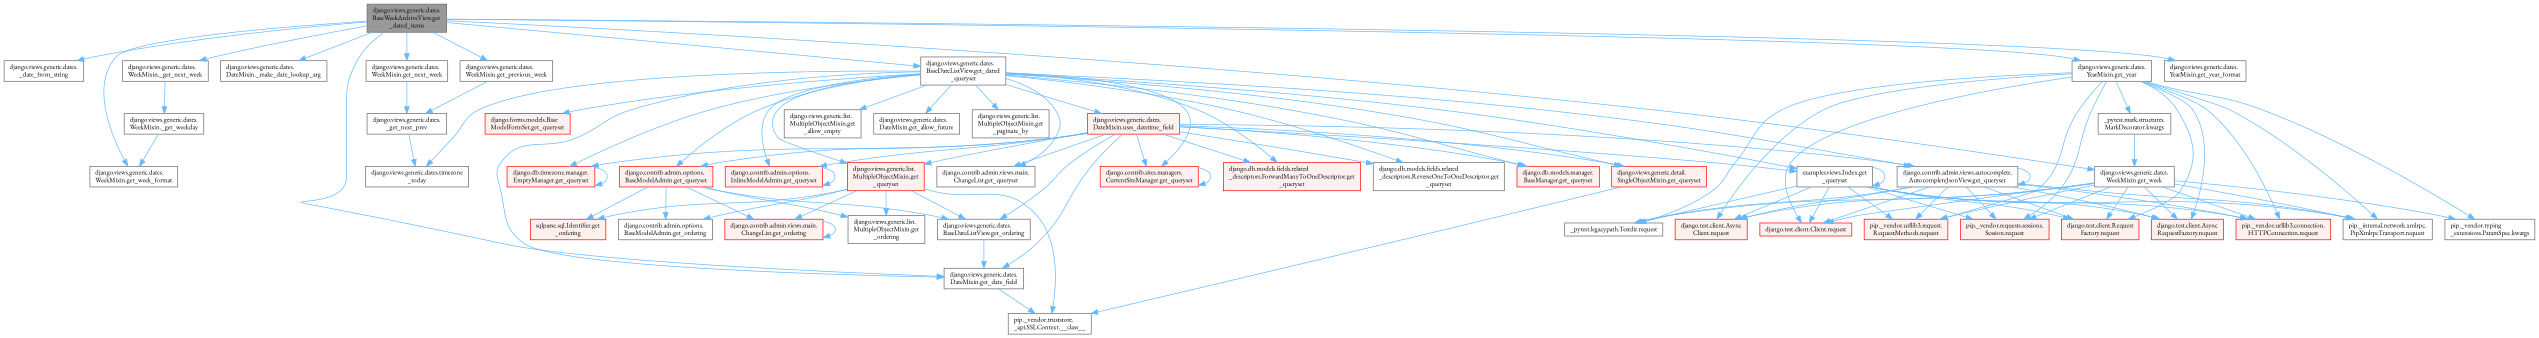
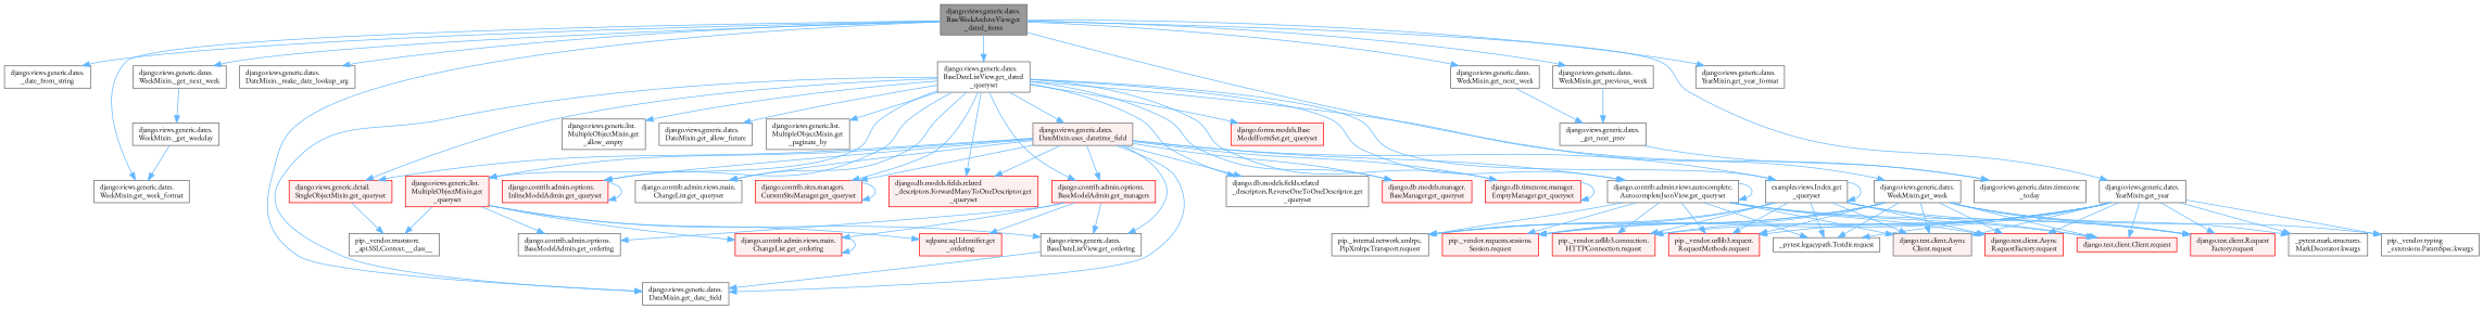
  digraph {
    fontname="EB Garamond"
    rankdir=TB
    node [color=grey40 fillcolor=white fontname="EB Garamond" fontsize=10 shape=box style=filled]
    edge [color=steelblue1 fontname="EB Garamond" fontsize=10 labelfontname=Helvetica labelfontsize=10 style=solid]
    n1 [color=gray40 fillcolor=grey60 fontcolor=black height=0.2 label="django.views.generic.dates.\lBaseWeekArchiveView.get\l_dated_items" width=0.4]
    n2 [height=0.2 label="django.views.generic.dates.\l_date_from_string" width=0.4]
    n3 [height=0.2 label="django.views.generic.dates.\lWeekMixin._get_next_week" width=0.4]
    n4 [height=0.2 label="django.views.generic.dates.\lWeekMixin.get_week_format" width=0.4]
    n5 [height=0.2 label="django.views.generic.dates.\lDateMixin._make_date_lookup_arg" width=0.4]
    n6 [height=0.2 label="django.views.generic.dates.\lDateMixin.get_date_field" width=0.4]
    n7 [height=0.2 label="django.views.generic.dates.\lBaseDateListView.get_dated\l_queryset" width=0.4]
    n8 [height=0.2 label="django.views.generic.dates.\lWeekMixin.get_next_week" width=0.4]
    n9 [height=0.2 label="django.views.generic.dates.\lWeekMixin.get_previous_week" width=0.4]
    n10 [height=0.2 label="django.views.generic.dates.\lWeekMixin.get_week" width=0.4]
    n11 [height=0.2 label="django.views.generic.dates.\lYearMixin.get_year" width=0.4]
    n12 [height=0.2 label="django.views.generic.dates.\lYearMixin.get_year_format" width=0.4]
    n13 [height=0.2 label="django.views.generic.dates.\lWeekMixin._get_weekday" width=0.4]
    n14 [height=0.2 label="pip._vendor.truststore.\l_api.SSLContext.__class__" width=0.4]
    n15 [height=0.2 label="django.views.generic.list.\lMultipleObjectMixin.get\l_allow_empty" width=0.4]
    n16 [height=0.2 label="django.views.generic.dates.\lDateMixin.get_allow_future" width=0.4]
    n17 [height=0.2 label="django.views.generic.list.\lMultipleObjectMixin.get\l_paginate_by" width=0.4]
-   n18 [color=red fillcolor="#FFF0F0" height=0.2 label="django.contrib.admin.options.\lBaseModelAdmin.get_queryset" width=0.4]
+   n18 [color=red fillcolor="#FFF0F0" height=0.2 label="django.contrib.admin.options.\lBaseModelAdmin.get_managers" width=0.4]
    n19 [color=red fillcolor="#FFF0F0" height=0.2 label="django.contrib.admin.options.\lInlineModelAdmin.get_queryset" width=0.4]
    n20 [height=0.2 label="django.contrib.admin.views.autocomplete.\lAutocompleteJsonView.get_queryset" width=0.4]
    n21 [height=0.2 label="django.contrib.admin.views.main.\lChangeList.get_queryset" width=0.4]
    n22 [color=red fillcolor="#FFF0F0" height=0.2 label="django.contrib.sites.managers.\lCurrentSiteManager.get_queryset" width=0.4]
    n23 [color=red fillcolor="#FFF0F0" height=0.2 label="django.db.models.fields.related\l_descriptors.ForwardManyToOneDescriptor.get\l_queryset" width=0.4]
    n24 [height=0.2 label="django.db.models.fields.related\l_descriptors.ReverseOneToOneDescriptor.get\l_queryset" width=0.4]
    n25 [color=red fillcolor="#FFF0F0" height=0.2 label="django.db.models.manager.\lBaseManager.get_queryset" width=0.4]
    n26 [color=red fillcolor="#FFF0F0" height=0.2 label="django.db.timezone.manager.\lEmptyManager.get_queryset" width=0.4]
    n27 [color=red fillcolor="#FFF0F0" height=0.2 label="django.forms.models.Base\lModelFormSet.get_queryset" width=0.4]
    n28 [color=red fillcolor="#FFF0F0" height=0.2 label="django.views.generic.detail.\lSingleObjectMixin.get_queryset" width=0.4]
    n29 [color=red fillcolor="#FFF0F0" height=0.2 label="django.views.generic.list.\lMultipleObjectMixin.get\l_queryset" width=0.4]
    n30 [height=0.2 label="examples.views.Index.get\l_queryset" width=0.4]
    n31 [height=0.2 label="django.views.generic.dates.timezone\l_today" width=0.4]
-   n32 [color=red fillcolor="#FFF0F0" height=0.2 label="django.views.generic.dates.\lDateMixin.uses_datetime_field" width=0.4]
+   n32 [fillcolor="#FFF0F0" height=0.2 label="django.views.generic.dates.\lDateMixin.uses_datetime_field" width=0.4]
    n33 [height=0.2 label="django.views.generic.dates.\l_get_next_prev" width=0.4]
    n34 [height=0.2 label="_pytest.legacypath.Testdir.request" width=0.4]
-   n35 [color=red fillcolor="#FFF0F0" height=0.2 label="django.test.client.Async\lClient.request" width=0.4]
+   n35 [fillcolor="#FFF0F0" height=0.2 label="django.test.client.Async\lClient.request" width=0.4]
    n36 [color=red fillcolor="#FFF0F0" height=0.2 label="django.test.client.Async\lRequestFactory.request" width=0.4]
    n37 [color=red fillcolor="#FFF0F0" height=0.2 label="django.test.client.Client.request" width=0.4]
    n38 [color=red fillcolor="#FFF0F0" height=0.2 label="django.test.client.Request\lFactory.request" width=0.4]
    n39 [height=0.2 label="pip._internal.network.xmlrpc.\lPipXmlrpcTransport.request" width=0.4]
    n40 [color=red fillcolor="#FFF0F0" height=0.2 label="pip._vendor.requests.sessions.\lSession.request" width=0.4]
    n41 [color=red fillcolor="#FFF0F0" height=0.2 label="pip._vendor.urllib3.connection.\lHTTPConnection.request" width=0.4]
    n42 [color=red fillcolor="#FFF0F0" height=0.2 label="pip._vendor.urllib3.request.\lRequestMethods.request" width=0.4]
    n43 [height=0.2 label="_pytest.mark.structures.\lMarkDecorator.kwargs" width=0.4]
    n44 [height=0.2 label="pip._vendor.typing\l_extensions.ParamSpec.kwargs" width=0.4]
    n45 [height=0.2 label="django.contrib.admin.options.\lBaseModelAdmin.get_ordering" width=0.4]
    n46 [color=red fillcolor="#FFF0F0" height=0.2 label="django.contrib.admin.views.main.\lChangeList.get_ordering" width=0.4]
    n47 [height=0.2 label="django.views.generic.dates.\lBaseDateListView.get_ordering" width=0.4]
-   n48 [height=0.2 label="django.views.generic.list.\lMultipleObjectMixin.get\l_ordering" width=0.4]
    n49 [color=red fillcolor="#FFF0F0" height=0.2 label="sqlparse.sql.Identifier.get\l_ordering" width=0.4]
    n1 -> n2
    n1 -> n3
    n1 -> n4
    n1 -> n5
    n1 -> n6
    n1 -> n7
    n1 -> n8
    n1 -> n9
    n1 -> n10
    n1 -> n11
    n1 -> n12
    n3 -> n13
-   n6 -> n14
    n7 -> n6
    n7 -> n15
    n7 -> n16
    n7 -> n17
    n7 -> n18
    n7 -> n19
    n7 -> n20
    n7 -> n21
    n7 -> n22
    n7 -> n23
    n7 -> n24
    n7 -> n25
    n7 -> n26
    n7 -> n27
    n7 -> n28
    n7 -> n29
    n7 -> n30
    n7 -> n31
    n7 -> n32
    n8 -> n33
    n9 -> n33
    n10 -> n34
    n10 -> n35
    n10 -> n36
    n10 -> n37
    n10 -> n38
    n10 -> n39
    n10 -> n40
    n10 -> n41
    n10 -> n42
-   n43 -> n10
+   n10 -> n43
    n10 -> n44
    n11 -> n34
    n11 -> n35
    n11 -> n36
    n11 -> n37
    n11 -> n38
    n11 -> n39
    n11 -> n40
    n11 -> n41
    n11 -> n42
    n11 -> n43
    n11 -> n44
    n13 -> n4
    n18 -> n45
    n18 -> n46
    n18 -> n47
-   n18 -> n48
    n18 -> n49
    n19 -> n19
    n20 -> n20
    n20 -> n34
    n20 -> n35
    n20 -> n36
    n20 -> n37
    n20 -> n38
    n20 -> n39
    n20 -> n40
    n20 -> n41
    n20 -> n42
    n22 -> n22
    n26 -> n26
    n28 -> n14
    n29 -> n14
    n29 -> n45
    n29 -> n46
    n29 -> n47
-   n29 -> n48
    n29 -> n49
    n30 -> n30
    n30 -> n34
    n30 -> n35
    n30 -> n36
    n30 -> n37
    n30 -> n38
    n30 -> n39
    n30 -> n40
    n30 -> n41
    n30 -> n42
    n32 -> n6
    n32 -> n18
    n32 -> n19
    n32 -> n20
    n32 -> n21
    n32 -> n22
    n32 -> n23
    n32 -> n24
    n32 -> n25
    n32 -> n26
    n32 -> n28
    n32 -> n29
    n32 -> n30
    n32 -> n47
    n33 -> n31
    n46 -> n46
    n47 -> n6
  }
